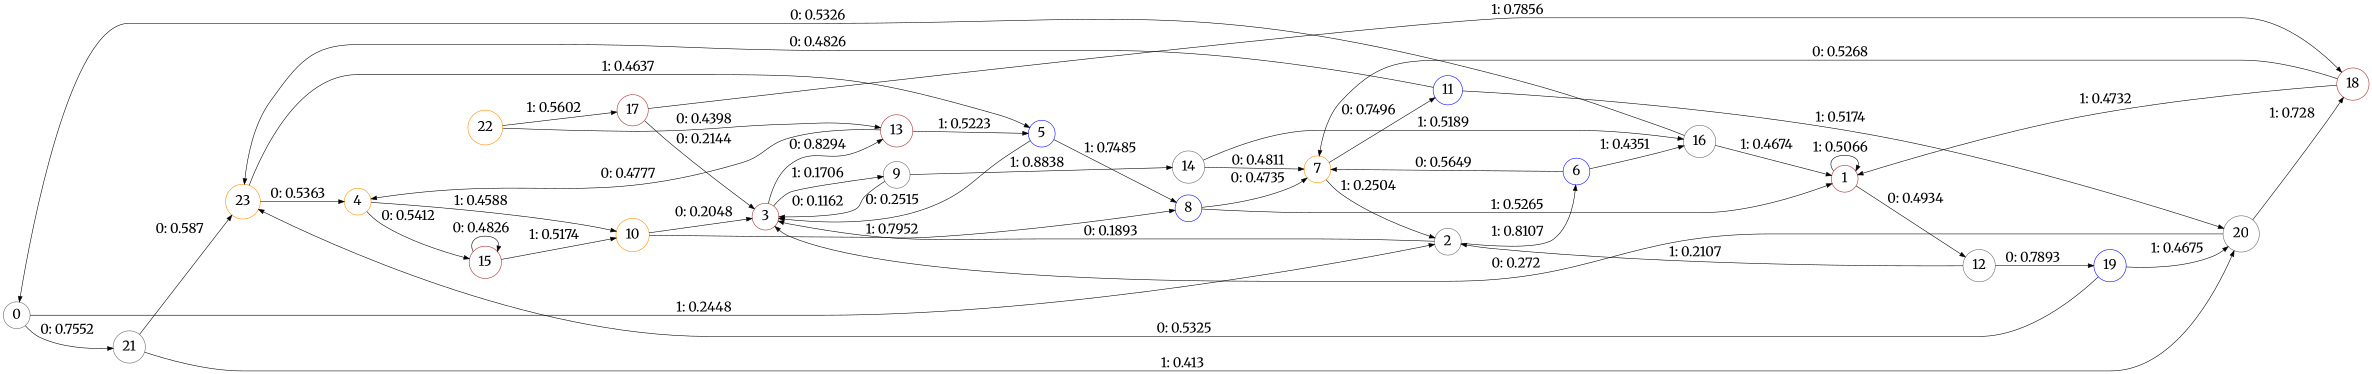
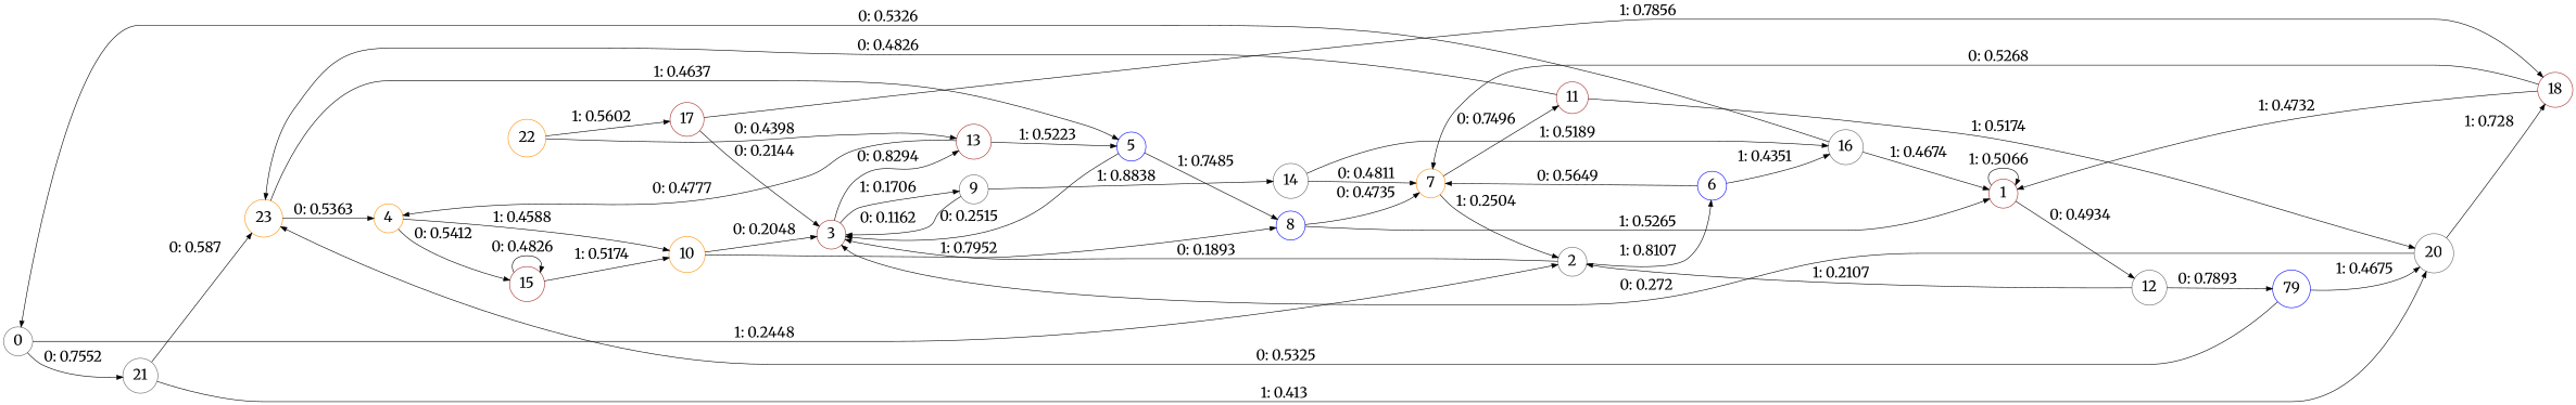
  digraph {
    fontname=Merriweather
    rankdir=LR
    node [color=gray40 fontname=Merriweather fontsize=24 shape=circle]
    edge [fontname=Merriweather fontsize=24]
    0
    21
    2
    23 [color=darkorange]
    20
    3 [color=brown]
    6 [color=blue]
    4 [color=darkorange]
    5 [color=blue]
    18 [color=brown]
    9
    13 [color=brown]
    7 [color=darkorange]
    16
    1 [color=brown]
    12
-   19 [color=blue]
+   19 [color=blue label=79]
    22 [color=darkorange]
    17 [color=brown]
    14
-   11 [color=blue]
+   11 [color=brown]
    15 [color=brown]
    10 [color=darkorange]
    8 [color=blue]
    0 -> 21 [label="0: 0.7552   "]
    0 -> 2 [label="1: 0.2448   "]
    21 -> 23 [label="0: 0.587    "]
    21 -> 20 [label="1: 0.413    "]
    2 -> 3 [label="0: 0.1893   "]
    2 -> 6 [label="1: 0.8107   "]
    23 -> 4 [label="0: 0.5363   "]
    23 -> 5 [label="1: 0.4637   "]
    20 -> 3 [label="0: 0.272    "]
    20 -> 18 [label="1: 0.728    "]
    3 -> 9 [label="1: 0.1706   "]
    3 -> 13 [label="0: 0.8294   "]
    6 -> 7 [label="0: 0.5649   "]
    6 -> 16 [label="1: 0.4351   "]
    4 -> 15 [label="0: 0.5412   "]
    4 -> 10 [label="1: 0.4588   "]
    5 -> 3 [label="0: 0.2515   "]
    5 -> 8 [label="1: 0.7485   "]
    18 -> 7 [label="0: 0.5268   "]
    18 -> 1 [label="1: 0.4732   "]
    9 -> 3 [label="0: 0.1162   "]
    9 -> 14 [label="1: 0.8838   "]
    13 -> 4 [label="0: 0.4777   "]
    13 -> 5 [label="1: 0.5223   "]
    7 -> 2 [label="1: 0.2504   "]
    7 -> 11 [label="0: 0.7496   "]
    16 -> 0 [label="0: 0.5326   "]
    16 -> 1 [label="1: 0.4674   "]
    1 -> 1 [label="1: 0.5066   "]
    1 -> 12 [label="0: 0.4934   "]
    12 -> 2 [label="1: 0.2107   "]
    12 -> 19 [label="0: 0.7893   "]
    19 -> 23 [label="0: 0.5325   "]
    19 -> 20 [label="1: 0.4675   "]
    22 -> 13 [label="0: 0.4398   "]
    22 -> 17 [label="1: 0.5602   "]
    17 -> 3 [label="0: 0.2144   "]
    17 -> 18 [label="1: 0.7856   "]
    14 -> 7 [label="0: 0.4811   "]
    14 -> 16 [label="1: 0.5189   "]
    11 -> 23 [label="0: 0.4826   "]
    11 -> 20 [label="1: 0.5174   "]
    15 -> 15 [label="0: 0.4826   "]
    15 -> 10 [label="1: 0.5174   "]
    10 -> 3 [label="0: 0.2048   "]
    10 -> 8 [label="1: 0.7952   "]
    8 -> 7 [label="0: 0.4735   "]
    8 -> 1 [label="1: 0.5265   "]
  }
